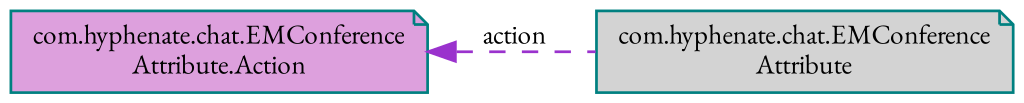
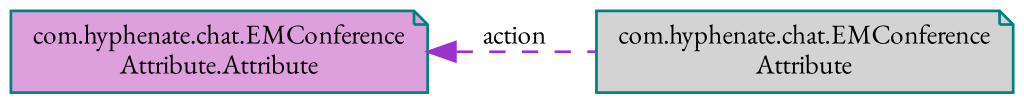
  digraph {
    rankdir=LR
    fontname="EB Garamond"
    node [color=teal fontname="EB Garamond" fontsize=10 shape=note style=filled]
    n1 [fillcolor=lightgrey fontcolor=black height=0.2 label="com.hyphenate.chat.EMConference\lAttribute" width=0.4]
-   n2 [fillcolor=plum height=0.2 label="com.hyphenate.chat.EMConference\lAttribute.Action" width=0.4]
+   n2 [fillcolor=plum height=0.2 label="com.hyphenate.chat.EMConference\lAttribute.Attribute" width=0.4]
    n2 -> n1 [color=darkorchid3 dir=back fontname="EB Garamond" fontsize=10 label=" action" labelfontname=Helvetica labelfontsize=10 style=dashed]
  }
